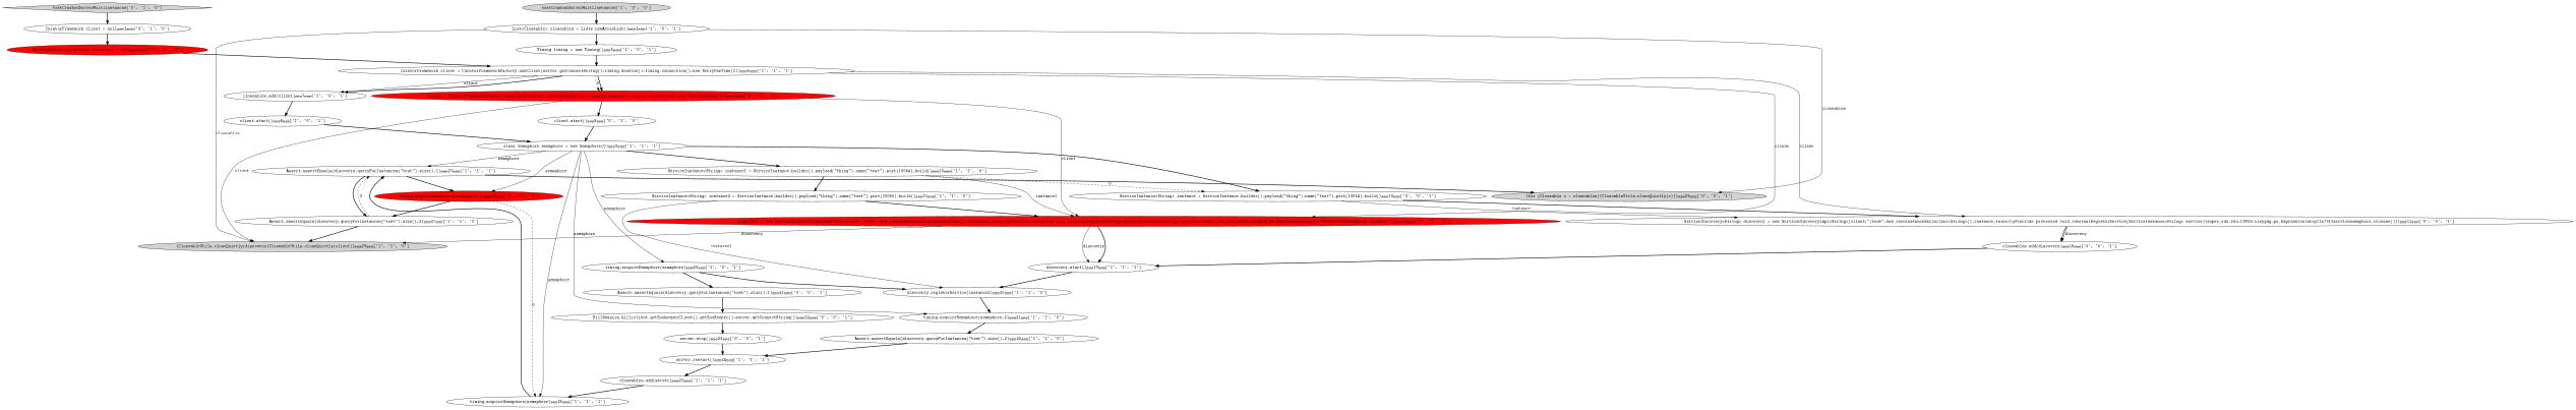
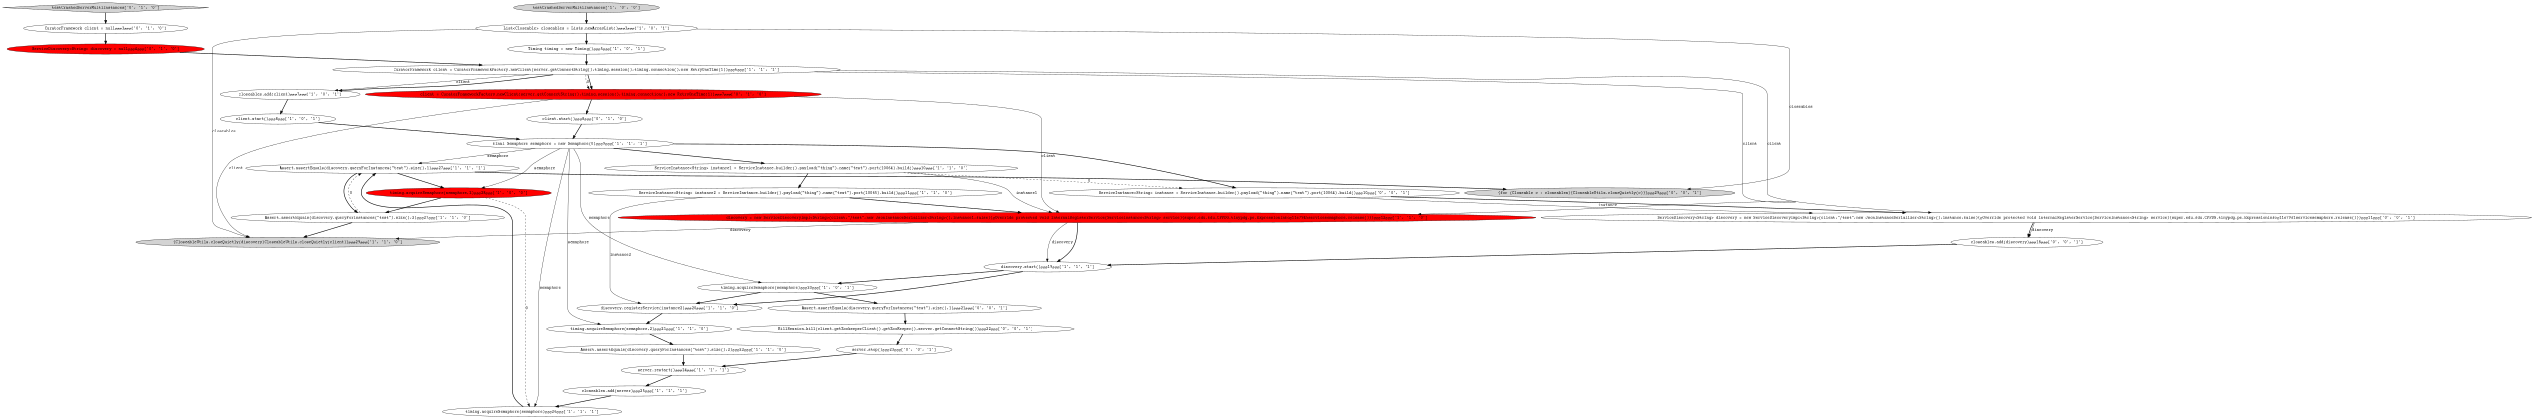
  digraph {
    fontname="Courier Prime"
    node [fillcolor=white fontname="Courier Prime" shape=ellipse style=filled]
    edge [fontname="Courier Prime" style=bold]
    n1 [fillcolor=lightgray label="{for (Closeable c : closeables){CloseableUtils.closeQuietly(c)}}@@@29@@@['0', '0', '1']"]
    n2 [label="Assert.assertEquals(discovery.queryForInstances(\"test\").size(),2)@@@27@@@['1', '1', '0']"]
    n3 [label="Assert.assertEquals(discovery.queryForInstances(\"test\").size(),1)@@@27@@@['1', '1', '1']"]
    n4 [fillcolor=lightgray label="{CloseableUtils.closeQuietly(discovery)CloseableUtils.closeQuietly(client)}@@@29@@@['1', '1', '0']"]
    n5 [fillcolor=red label="timing.acquireSemaphore(semaphore,2)@@@28@@@['1', '0', '0']"]
    n6 [label="closeables.add(client)@@@7@@@['1', '0', '1']"]
    n7 [label="client.start()@@@8@@@['1', '0', '1']"]
    n8 [label="final Semaphore semaphore = new Semaphore(0)@@@9@@@['1', '1', '1']"]
    n9 [label="timing.acquireSemaphore(semaphore)@@@26@@@['1', '1', '1']"]
    n10 [label="ServiceInstance<String> instance2 = ServiceInstance.builder().payload(\"thing\").name(\"test\").port(10065).build()@@@11@@@['1', '1', '0']"]
    n11 [label="discovery.registerService(instance2)@@@20@@@['1', '1', '0']"]
    n12 [fillcolor=red label="discovery = new ServiceDiscoveryImpl<String>(client,\"/test\",new JsonInstanceSerializer<String>(),instance1,false){@Override protected void internalRegisterService(ServiceInstance<String> service){super.edu.fdu.CPPDG.tinypdg.pe.ExpressionInfo@11e7945servicesemaphore.release()}}@@@12@@@['1', '1', '0']"]
    n13 [label="timing.acquireSemaphore(semaphore,2)@@@21@@@['1', '1', '0']"]
    n14 [label="discovery.start()@@@19@@@['1', '1', '1']"]
    n15 [label="CuratorFramework client = null@@@3@@@['0', '1', '0']"]
    n16 [fillcolor=red label="ServiceDiscovery<String> discovery = null@@@4@@@['0', '1', '0']"]
    n17 [label="CuratorFramework client = CuratorFrameworkFactory.newClient(server.getConnectString(),timing.session(),timing.connection(),new RetryOneTime(1))@@@6@@@['1', '1', '1']"]
    n18 [label="Assert.assertEquals(discovery.queryForInstances(\"test\").size(),2)@@@22@@@['1', '1', '0']"]
    n19 [label="server.restart()@@@24@@@['1', '1', '1']"]
    n20 [label="KillSession.kill(client.getZookeeperClient().getZooKeeper(),server.getConnectString())@@@22@@@['0', '0', '1']"]
    n21 [label="server.stop()@@@23@@@['0', '0', '1']"]
    n22 [label="List<Closeable> closeables = Lists.newArrayList()@@@3@@@['1', '0', '1']"]
    n23 [label="Timing timing = new Timing()@@@5@@@['1', '0', '1']"]
    n24 [fillcolor=red label="client = CuratorFrameworkFactory.newClient(server.getConnectString(),timing.session(),timing.connection(),new RetryOneTime(1))@@@7@@@['0', '1', '0']"]
    n25 [label="ServiceDiscovery<String> discovery = new ServiceDiscoveryImpl<String>(client,\"/test\",new JsonInstanceSerializer<String>(),instance,false){@Override protected void internalRegisterService(ServiceInstance<String> service){super.edu.fdu.CPPDG.tinypdg.pe.ExpressionInfo@11e79f1servicesemaphore.release()}}@@@11@@@['0', '0', '1']"]
    n26 [label="client.start()@@@8@@@['0', '1', '0']"]
    n27 [label="closeables.add(discovery)@@@18@@@['0', '0', '1']"]
    n28 [label="timing.acquireSemaphore(semaphore)@@@20@@@['1', '0', '1']"]
    n29 [label="Assert.assertEquals(discovery.queryForInstances(\"test\").size(),1)@@@21@@@['0', '0', '1']"]
    n30 [label="ServiceInstance<String> instance1 = ServiceInstance.builder().payload(\"thing\").name(\"test\").port(10064).build()@@@10@@@['1', '1', '0']"]
    n31 [label="ServiceInstance<String> instance = ServiceInstance.builder().payload(\"thing\").name(\"test\").port(10064).build()@@@10@@@['0', '0', '1']"]
    n32 [fillcolor=lightgray label="testCrashedServerMultiInstances['0', '1', '0']" shape=diamond]
    n33 [label="closeables.add(server)@@@25@@@['1', '1', '1']"]
    n34 [fillcolor=lightgray label="testCrashedServerMultiInstances['1', '0', '0']"]
    n2 -> n3 [label=0 style=dashed]
    n2 -> n4
    n3 -> n1
    n3 -> n2
    n3 -> n5
    n5 -> n2
    n5 -> n9 [label=0 style=dashed]
    n6 -> n7
    n7 -> n8
    n8 -> n3 [label=semaphore style=solid]
    n8 -> n5 [label=semaphore style=solid]
    n8 -> n9 [label=semaphore style=solid]
    n8 -> n13 [label=semaphore style=solid]
    n8 -> n28 [label=semaphore style=solid]
    n8 -> n30
    n8 -> n31
    n9 -> n3
    n10 -> n11 [label=instance2 style=solid]
    n10 -> n12
    n11 -> n13
    n12 -> n4 [label=discovery style=solid]
    n12 -> n14 [label=discovery style=solid]
    n12 -> n14
    n13 -> n18
    n14 -> n11
+   n14 -> n28
    n15 -> n16
    n16 -> n17
    n17 -> n6 [label=client style=solid]
    n17 -> n6
    n17 -> n12 [label=client style=solid]
    n17 -> n24
    n17 -> n24 [label=0 style=dashed]
    n17 -> n25 [label=client style=solid]
    n18 -> n19
    n19 -> n33
    n20 -> n21
    n21 -> n19
    n22 -> n1 [label=closeables style=solid]
    n22 -> n4 [label=closeables style=solid]
    n22 -> n23
    n23 -> n17
    n24 -> n4 [label=client style=solid]
    n24 -> n12 [label=client style=solid]
    n24 -> n26
    n25 -> n27
    n25 -> n27 [label=discovery style=solid]
    n26 -> n8
    n27 -> n14
    n28 -> n11
    n28 -> n29
    n29 -> n20
    n30 -> n10
    n30 -> n12 [label=instance1 style=solid]
    n30 -> n31 [label=0 style=dashed]
    n31 -> n25 [label=instance style=solid]
    n31 -> n25
    n32 -> n15
    n33 -> n9
    n34 -> n22
  }
